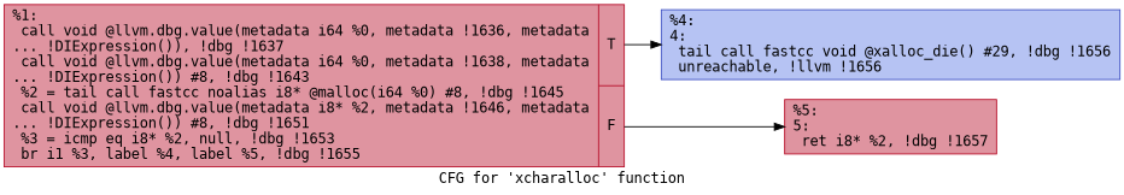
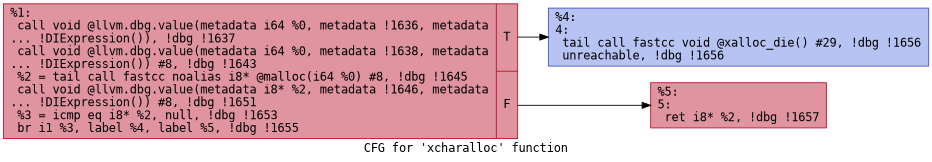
  digraph {
    label="CFG for 'xcharalloc' function"
    rankdir=LR
    fontname="DejaVu Sans Mono"
    node [color="#b70d28ff" fillcolor="#b70d2870" shape=record style=filled fontname="DejaVu Sans Mono"]
    edge [fontname="DejaVu Sans Mono"]
    n1 [label="{%1:\l  call void @llvm.dbg.value(metadata i64 %0, metadata !1636, metadata\l... !DIExpression()), !dbg !1637\l  call void @llvm.dbg.value(metadata i64 %0, metadata !1638, metadata\l... !DIExpression()) #8, !dbg !1643\l  %2 = tail call fastcc noalias i8* @malloc(i64 %0) #8, !dbg !1645\l  call void @llvm.dbg.value(metadata i8* %2, metadata !1646, metadata\l... !DIExpression()) #8, !dbg !1651\l  %3 = icmp eq i8* %2, null, !dbg !1653\l  br i1 %3, label %4, label %5, !dbg !1655\l|{<s0>T|<s1>F}}"]
-   n2 [color="#3d50c3ff" fillcolor="#5977e370" label="{%4:\l4:                                                \l  tail call fastcc void @xalloc_die() #29, !dbg !1656\l  unreachable, !llvm !1656\l}"]
+   n2 [color="#3d50c3ff" fillcolor="#5977e370" label="{%4:\l4:                                                \l  tail call fastcc void @xalloc_die() #29, !dbg !1656\l  unreachable, !dbg !1656\l}"]
    n3 [label="{%5:\l5:                                                \l  ret i8* %2, !dbg !1657\l}"]
    n1 -> n2 [tailport=s0]
    n1 -> n3 [tailport=s1]
  }
